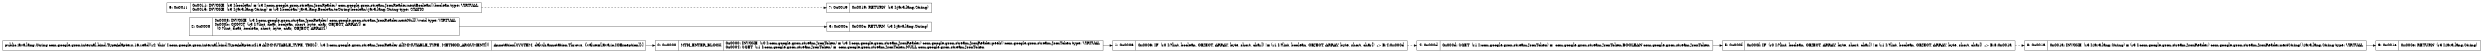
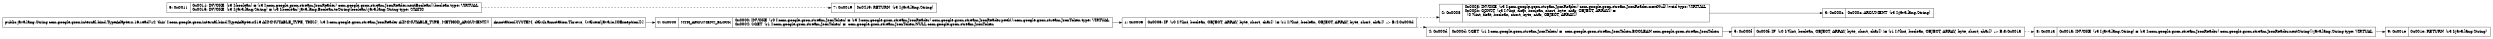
  digraph {
    rankdir=LR
    node [shape=record]
-   n1 [label="{0\:\ 0x0000|MTH_ENTER_BLOCK\l|0x0000: INVOKE  (r0 I:com.google.gson.stream.JsonToken) = (r3 I:com.google.gson.stream.JsonReader) com.google.gson.stream.JsonReader.peek():com.google.gson.stream.JsonToken type: VIRTUAL \l0x0004: SGET  (r1 I:com.google.gson.stream.JsonToken) =  com.google.gson.stream.JsonToken.NULL com.google.gson.stream.JsonToken \l}"]
+   n1 [label="{0\:\ 0x0000|MTH_ARGUMENT_BLOCK\l|0x0000: INVOKE  (r0 I:com.google.gson.stream.JsonToken) = (r3 I:com.google.gson.stream.JsonReader) com.google.gson.stream.JsonReader.peek():com.google.gson.stream.JsonToken type: VIRTUAL \l0x0004: SGET  (r1 I:com.google.gson.stream.JsonToken) =  com.google.gson.stream.JsonToken.NULL com.google.gson.stream.JsonToken \l}"]
    n2 [label="{1\:\ 0x0006|0x0006: IF  (r0 I:?[int, boolean, OBJECT, ARRAY, byte, short, char]) != (r1 I:?[int, boolean, OBJECT, ARRAY, byte, short, char])  \-\> B:4:0x000d \l}"]
    n3 [label="{2\:\ 0x0008|0x0008: INVOKE  (r3 I:com.google.gson.stream.JsonReader) com.google.gson.stream.JsonReader.nextNull():void type: VIRTUAL \l0x000b: CONST  (r3 I:?[int, float, boolean, short, byte, char, OBJECT, ARRAY]) = \l  (0 ?[int, float, boolean, short, byte, char, OBJECT, ARRAY])\l \l}"]
    n4 [label="{4\:\ 0x000d|0x000d: SGET  (r1 I:com.google.gson.stream.JsonToken) =  com.google.gson.stream.JsonToken.BOOLEAN com.google.gson.stream.JsonToken \l}"]
-   n5 [label="{3\:\ 0x000c|0x000c: RETURN  (r3 I:java.lang.String) \l}"]
+   n5 [label="{3\:\ 0x000c|0x000c: ARGUMENT  (r3 I:java.lang.String) \l}"]
    n6 [label="{5\:\ 0x000f|0x000f: IF  (r0 I:?[int, boolean, OBJECT, ARRAY, byte, short, char]) != (r1 I:?[int, boolean, OBJECT, ARRAY, byte, short, char])  \-\> B:8:0x001a \l}"]
    n7 [label="{8\:\ 0x001a|0x001a: INVOKE  (r3 I:java.lang.String) = (r3 I:com.google.gson.stream.JsonReader) com.google.gson.stream.JsonReader.nextString():java.lang.String type: VIRTUAL \l}"]
    n8 [label="{6\:\ 0x0011|0x0011: INVOKE  (r3 I:boolean) = (r3 I:com.google.gson.stream.JsonReader) com.google.gson.stream.JsonReader.nextBoolean():boolean type: VIRTUAL \l0x0015: INVOKE  (r3 I:java.lang.String) = (r3 I:boolean) java.lang.Boolean.toString(boolean):java.lang.String type: STATIC \l}"]
-   n9 [label="{7\:\ 0x0019|0x0019: RETURN  (r3 I:java.lang.String) \l}"]
-   n10 [label="{9\:\ 0x001e|0x000e: RETURN  (r3 I:java.lang.String) \l}"]
+   n9 [label="{7\:\ 0x0019|0x0419: RETURN  (r3 I:java.lang.String) \l}"]
+   n10 [label="{9\:\ 0x001e|0x001e: RETURN  (r3 I:java.lang.String) \l}"]
    n11 [label="{public java.lang.String com.google.gson.internal.bind.TypeAdapters.16.read((r2 'this' I:com.google.gson.internal.bind.TypeAdapters$16 A[IMMUTABLE_TYPE, THIS]), (r3 I:com.google.gson.stream.JsonReader A[IMMUTABLE_TYPE, METHOD_ARGUMENT]))  | Annotation[SYSTEM, dalvik.annotation.Throws, \{value=[java.io.IOException]\}]\l}"]
    n1 -> n2
+   n2 -> n3 [style=dashed]
    n2 -> n4 [style=dashed]
    n3 -> n5
    n4 -> n6
    n6 -> n7 [style=dashed]
    n7 -> n10
    n8 -> n9 [style=dashed]
    n11 -> n1
  }
